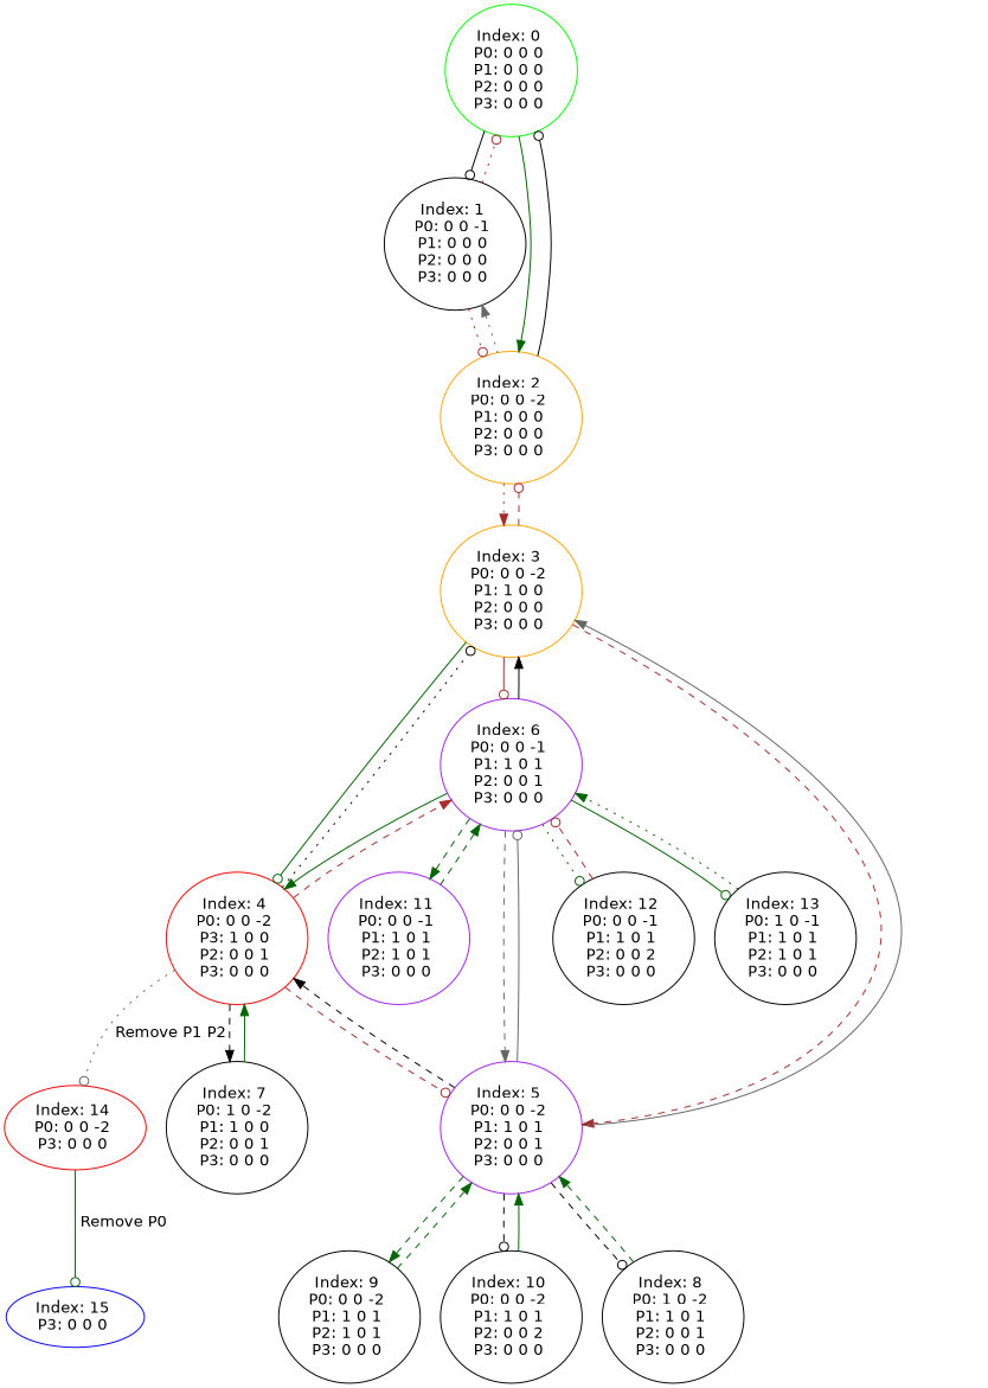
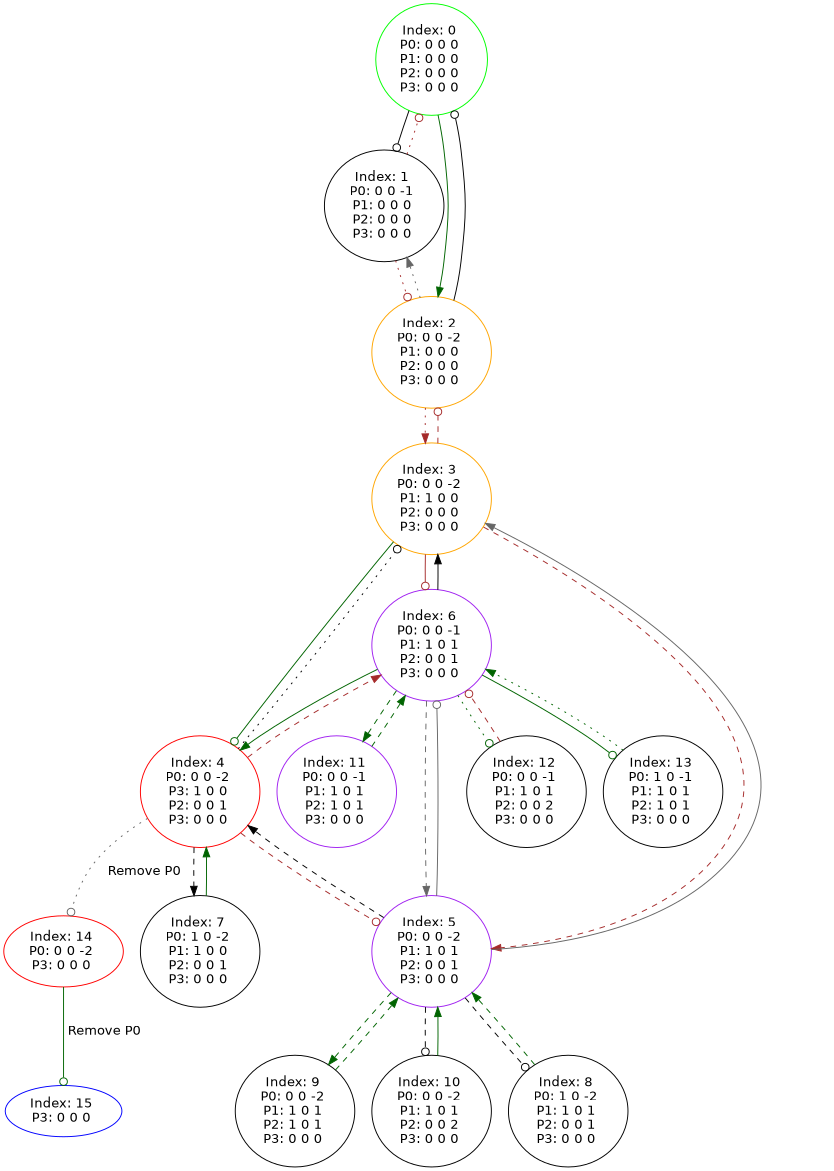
  digraph {
    color=black
    fontname="DejaVu Sans"
    node [fontname="DejaVu Sans"]
    edge [arrowhead=normal color=darkgreen fontname="DejaVu Sans" style=dashed]
    n1 [color=green label="Index: 0 \nP0: 0 0 0 \nP1: 0 0 0 \nP2: 0 0 0 \nP3: 0 0 0 \n"]
    n2 [label="Index: 1 \nP0: 0 0 -1 \nP1: 0 0 0 \nP2: 0 0 0 \nP3: 0 0 0 \n"]
    n3 [color=orange label="Index: 2 \nP0: 0 0 -2 \nP1: 0 0 0 \nP2: 0 0 0 \nP3: 0 0 0 \n"]
    n4 [color=orange label="Index: 3 \nP0: 0 0 -2 \nP1: 1 0 0 \nP2: 0 0 0 \nP3: 0 0 0 \n"]
    n5 [color=red label="Index: 4 \nP0: 0 0 -2 \nP3: 1 0 0 \nP2: 0 0 1 \nP3: 0 0 0 \n"]
    n6 [color=purple label="Index: 5 \nP0: 0 0 -2 \nP1: 1 0 1 \nP2: 0 0 1 \nP3: 0 0 0 \n"]
    n7 [color=purple label="Index: 6 \nP0: 0 0 -1 \nP1: 1 0 1 \nP2: 0 0 1 \nP3: 0 0 0 \n"]
    n8 [label="Index: 7 \nP0: 1 0 -2 \nP1: 1 0 0 \nP2: 0 0 1 \nP3: 0 0 0 \n"]
    n9 [color=red label="Index: 14 \nP0: 0 0 -2 \nP3: 0 0 0 \n"]
    n10 [label="Index: 8 \nP0: 1 0 -2 \nP1: 1 0 1 \nP2: 0 0 1 \nP3: 0 0 0 \n"]
    n11 [label="Index: 9 \nP0: 0 0 -2 \nP1: 1 0 1 \nP2: 1 0 1 \nP3: 0 0 0 \n"]
    n12 [label="Index: 10 \nP0: 0 0 -2 \nP1: 1 0 1 \nP2: 0 0 2 \nP3: 0 0 0 \n"]
    n13 [color=purple label="Index: 11 \nP0: 0 0 -1 \nP1: 1 0 1 \nP2: 1 0 1 \nP3: 0 0 0 \n"]
    n14 [label="Index: 12 \nP0: 0 0 -1 \nP1: 1 0 1 \nP2: 0 0 2 \nP3: 0 0 0 \n"]
    n15 [label="Index: 13 \nP0: 1 0 -1 \nP1: 1 0 1 \nP2: 1 0 1 \nP3: 0 0 0 \n"]
    n16 [color=blue label="Index: 15 \nP3: 0 0 0 \n"]
    n1 -> n2 [arrowhead=odot color=black style=solid]
    n1 -> n3 [style=solid]
    n2 -> n1 [arrowhead=odot color=brown style=dotted]
    n2 -> n3 [arrowhead=odot color=brown style=dotted]
    n3 -> n1 [arrowhead=odot color=black style=solid]
    n3 -> n2 [color=gray40 style=dotted]
    n3 -> n4 [color=brown style=dotted]
    n4 -> n3 [arrowhead=odot color=brown]
    n4 -> n5 [arrowhead=odot style=solid]
    n4 -> n6 [color=brown]
    n4 -> n7 [arrowhead=odot color=brown style=solid]
    n5 -> n4 [arrowhead=odot color=black style=dotted]
    n5 -> n6 [arrowhead=odot color=brown]
    n5 -> n7 [color=brown]
    n5 -> n8 [color=black]
-   n5 -> n9 [arrowhead=odot color=gray40 label=" Remove P1 P2 " style=dotted]
+   n5 -> n9 [arrowhead=odot color=gray40 label=" Remove P0 " style=dotted]
    n6 -> n4 [color=gray40 style=solid]
    n6 -> n5 [color=black]
    n6 -> n7 [arrowhead=odot color=gray40 style=solid]
    n6 -> n10 [arrowhead=odot color=black]
    n6 -> n11
    n6 -> n12 [arrowhead=odot color=black]
    n7 -> n4 [color=black style=solid]
    n7 -> n5 [style=solid]
    n7 -> n6 [color=gray40]
    n7 -> n13
    n7 -> n14 [arrowhead=odot style=dotted]
    n7 -> n15 [arrowhead=odot style=solid]
    n8 -> n5 [style=solid]
    n9 -> n16 [arrowhead=odot label=" Remove P0 " style=solid]
    n10 -> n6
    n11 -> n6
    n12 -> n6 [style=solid]
    n13 -> n7
    n14 -> n7 [arrowhead=odot color=brown]
    n15 -> n7 [style=dotted]
  }
